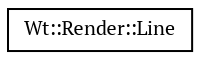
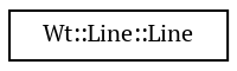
  digraph {
    rankdir=TB
    fontname="PT Serif"
-   n1 [color=black fillcolor=white fontname="PT Serif" fontsize=10 height=0.2 label="Wt::Render::Line" shape=record style=filled width=0.4]
+   n1 [color=black fillcolor=white fontname="PT Serif" fontsize=10 height=0.2 label="Wt::Line::Line" shape=record style=filled width=0.4]
  }
